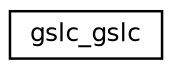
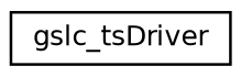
  digraph {
    rankdir=LR
-   n1 [color=black fillcolor=white fontname=Helvetica fontsize=10 height=0.2 label=gslc_gslc shape=record style=filled width=0.4]
+   n1 [color=black fillcolor=white fontname=Helvetica fontsize=10 height=0.2 label=gslc_tsDriver shape=record style=filled width=0.4]
  }
